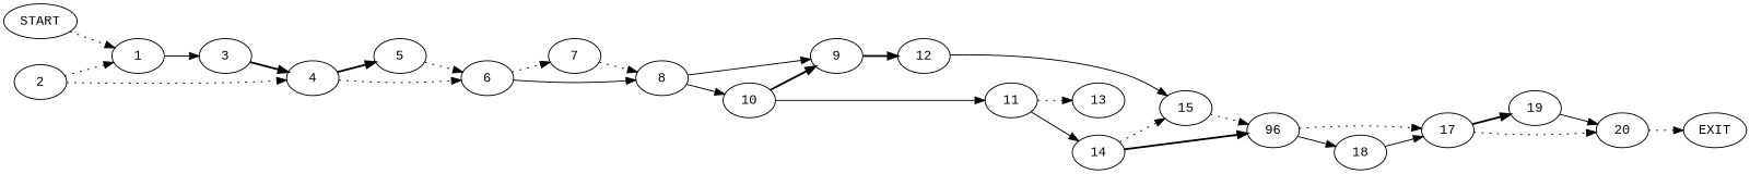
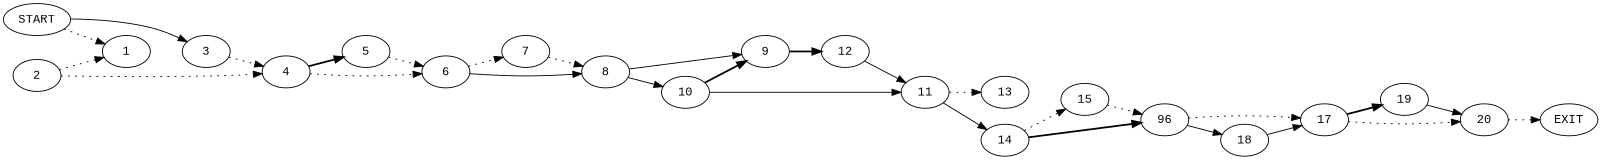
  digraph {
    fontname="Liberation Mono"
    rankdir=LR
    node [fontname="Liberation Mono"]
    edge [fontname="Liberation Mono" style=dotted]
    n1 [label=START]
    1
    3
    n4 [label=EXIT]
    2
    4
    5
    6
    7
    8
    9
    10
    12
    11
    13
    14
    15
    n18 [label=96]
    17
    18
    19
    20
    n1 -> 1
-   1 -> 3 [style=solid]
-   3 -> 4 [style=bold]
+   n1 -> 3 [style=solid]
+   3 -> 4
    2 -> 1
    2 -> 4
    4 -> 5 [style=bold]
    4 -> 6
    5 -> 6
    6 -> 7
    6 -> 8 [style=solid]
    7 -> 8
    8 -> 9 [style=solid]
    8 -> 10 [style=solid]
    9 -> 12 [style=bold]
    10 -> 9 [style=bold]
    10 -> 11 [style=solid]
-   12 -> 15 [style=solid]
+   12 -> 11 [style=solid]
    11 -> 13
    11 -> 14 [style=solid]
    14 -> 15
    14 -> n18 [style=bold]
    15 -> n18
    n18 -> 17
    n18 -> 18 [style=solid]
    17 -> 19 [style=bold]
    17 -> 20
    18 -> 17 [style=solid]
    19 -> 20 [style=solid]
    20 -> n4
  }
